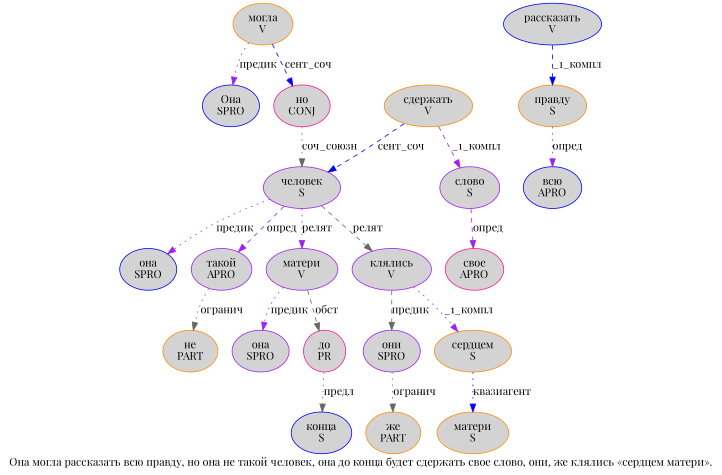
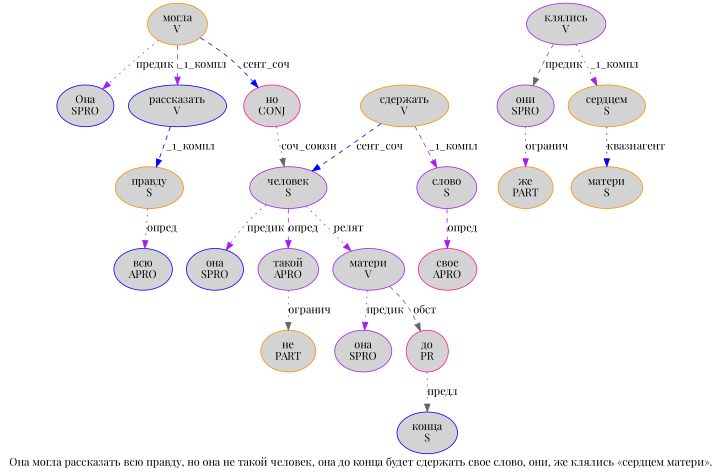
  digraph {
    fontname="Playfair Display"
    label="Она могла рассказать всю правду, но она не такой человек, она до конца будет сдержать свое слово, они, же клялись «сердцем матери»."
    node [color=darkorange fillcolor=lightgray fontname="Playfair Display" penwidth=1 shape=ellipse style=filled]
    edge [color=purple fontname="Playfair Display" style=dotted]
    n1 [color=blue label="Она\nSPRO"]
    n2 [label="могла\nV"]
    n3 [color=blue label="рассказать\nV"]
    n4 [color=deeppink label="но\nCONJ"]
    n5 [label="правду\nS"]
    n6 [color=purple label="человек\nS"]
    n7 [color=blue label="всю\nAPRO"]
    n8 [color=blue label="она\nSPRO"]
    n9 [color=purple label="такой\nAPRO"]
    n10 [color=purple label="матери\nV"]
    n11 [color=purple label="клялись\nV"]
    n12 [label="не\nPART"]
    n13 [color=purple label="она\nSPRO"]
    n14 [color=deeppink label="до\nPR"]
    n15 [label="сдержать\nV"]
    n16 [color=purple label="слово\nS"]
    n17 [color=purple label="они\nSPRO"]
    n18 [label="сердцем\nS"]
    n19 [color=blue label="конца\nS"]
    n20 [color=deeppink label="свое\nAPRO"]
    n21 [label="же\nPART"]
    n22 [label="матери\nS"]
    n2 -> n1 [label="предик"]
+   n2 -> n3 [label="_1_компл" style=dashed]
    n2 -> n4 [color=blue label="сент_соч" style=dashed]
    n3 -> n5 [color=blue label="_1_компл" style=dashed]
    n4 -> n6 [color=gray40 label="соч_союзн"]
    n5 -> n7 [label="опред"]
    n6 -> n8 [label="предик"]
    n6 -> n9 [label="опред" style=dashed]
    n6 -> n10 [label="релят"]
-   n6 -> n11 [color=gray40 label="релят" style=dashed]
    n9 -> n12 [color=gray40 label="огранич"]
    n10 -> n13 [label="предик"]
    n10 -> n14 [color=gray40 label="обст" style=dashed]
    n11 -> n17 [color=gray40 label="предик" style=dashed]
    n11 -> n18 [label="_1_компл"]
    n14 -> n19 [color=gray40 label="предл"]
    n15 -> n6 [color=blue label="сент_соч" style=dashed]
    n15 -> n16 [label="_1_компл" style=dashed]
    n16 -> n20 [label="опред" style=dashed]
-   n17 -> n21 [color=gray40 label="огранич"]
+   n17 -> n21 [label="огранич"]
    n18 -> n22 [color=blue label="квазиагент"]
  }
